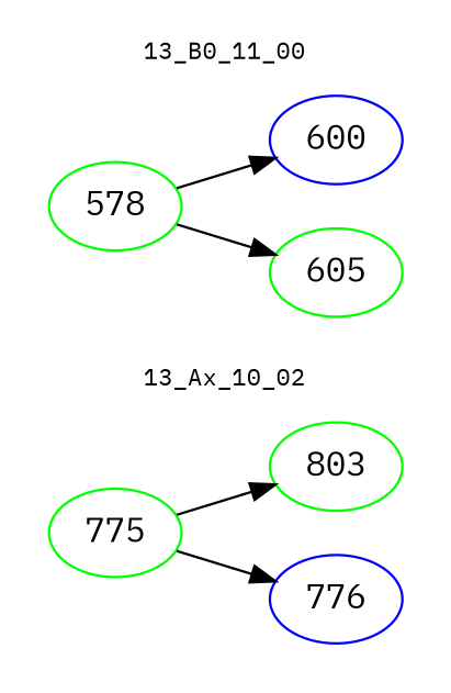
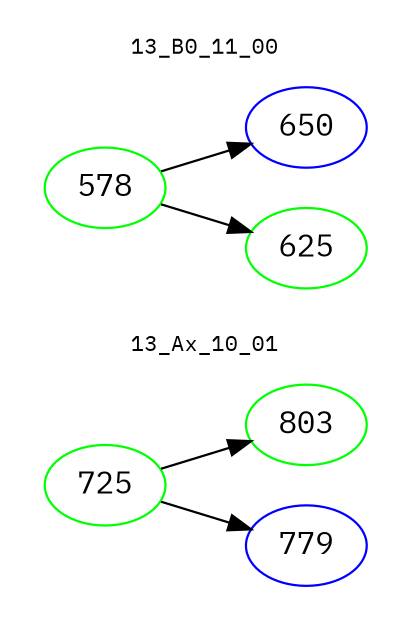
  digraph {
    fontname="IBM Plex Mono"
    rankdir=LR
    node [color=green fontname="IBM Plex Mono"]
    edge [color=black fontname="IBM Plex Mono"]
-   n1 [label=775]
-   n2 [color=blue label=776]
+   n1 [label=725]
+   n2 [color=blue label=779]
    n3 [label=803]
    n4 [label=578]
-   n5 [label=605]
-   n6 [color=blue label=600]
+   n5 [label=625]
+   n6 [color=blue label=650]
    subgraph cluster_1 {
      color=white
      fontsize=10
-     label="13_Ax_10_02"
+     label="13_Ax_10_01"
      n1
      n2
      n3
    }
    subgraph cluster_2 {
      color=white
      fontsize=10
      label="13_B0_11_00"
      n4
      n5
      n6
    }
    n1 -> n2
    n1 -> n3
    n4 -> n5
    n4 -> n6
  }
